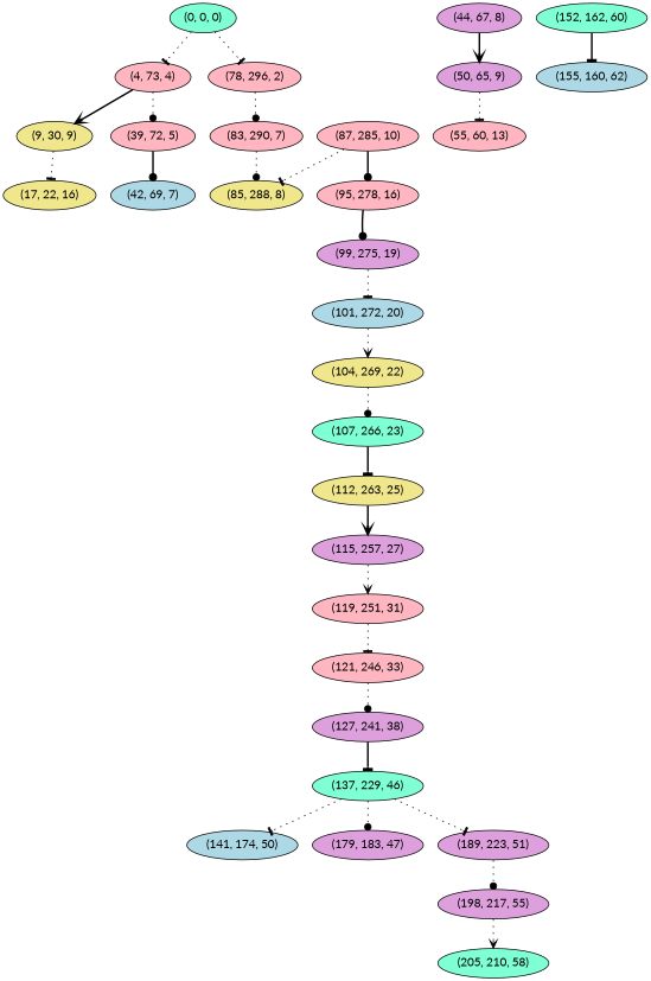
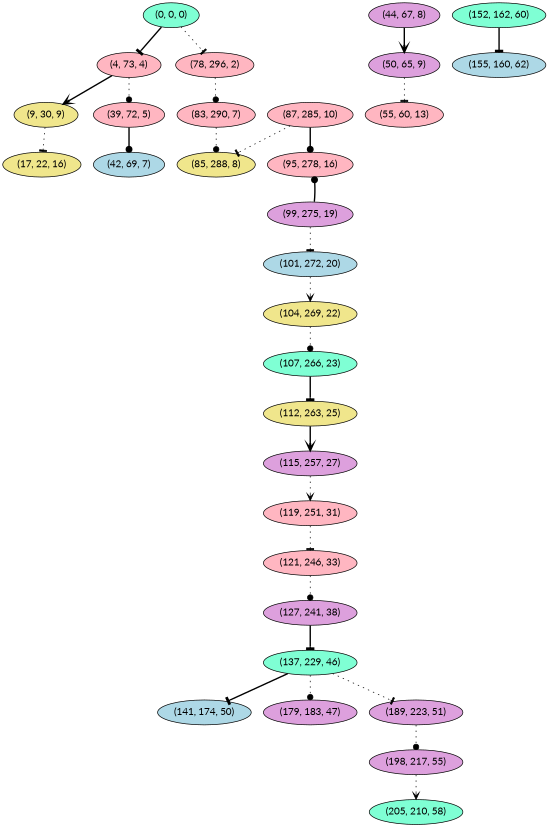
  digraph {
    fontname=Lato
    node [fillcolor=lightpink fontname=Lato style=filled]
    edge [arrowhead=tee fontname=Lato style=dotted]
    "(0, 0, 0)" [fillcolor=aquamarine]
    "(4, 73, 4)"
    "(78, 296, 2)"
    "(9, 30, 9)" [fillcolor=khaki]
    "(39, 72, 5)"
    "(83, 290, 7)"
    "(17, 22, 16)" [fillcolor=khaki]
    "(42, 69, 7)" [fillcolor=lightblue]
    "(44, 67, 8)" [fillcolor=plum]
    "(50, 65, 9)" [fillcolor=plum]
    "(55, 60, 13)"
    "(85, 288, 8)" [fillcolor=khaki]
    "(87, 285, 10)"
    "(95, 278, 16)"
    "(99, 275, 19)" [fillcolor=plum]
    "(101, 272, 20)" [fillcolor=lightblue]
    "(104, 269, 22)" [fillcolor=khaki]
    "(107, 266, 23)" [fillcolor=aquamarine]
    "(112, 263, 25)" [fillcolor=khaki]
    "(115, 257, 27)" [fillcolor=plum]
    "(119, 251, 31)"
    "(121, 246, 33)"
    "(127, 241, 38)" [fillcolor=plum]
    "(137, 229, 46)" [fillcolor=aquamarine]
    "(141, 174, 50)" [fillcolor=lightblue]
    "(179, 183, 47)" [fillcolor=plum]
    "(189, 223, 51)" [fillcolor=plum]
    "(198, 217, 55)" [fillcolor=plum]
    "(152, 162, 60)" [fillcolor=aquamarine]
    "(155, 160, 62)" [fillcolor=lightblue]
    "(205, 210, 58)" [fillcolor=aquamarine]
-   "(0, 0, 0)" -> "(4, 73, 4)"
+   "(0, 0, 0)" -> "(4, 73, 4)" [style=bold]
    "(0, 0, 0)" -> "(78, 296, 2)"
    "(4, 73, 4)" -> "(9, 30, 9)" [arrowhead=vee style=bold]
    "(4, 73, 4)" -> "(39, 72, 5)" [arrowhead=dot]
    "(78, 296, 2)" -> "(83, 290, 7)" [arrowhead=dot]
    "(9, 30, 9)" -> "(17, 22, 16)"
    "(39, 72, 5)" -> "(42, 69, 7)" [arrowhead=dot style=bold]
    "(83, 290, 7)" -> "(85, 288, 8)" [arrowhead=dot]
    "(44, 67, 8)" -> "(50, 65, 9)" [arrowhead=vee style=bold]
    "(50, 65, 9)" -> "(55, 60, 13)"
    "(87, 285, 10)" -> "(85, 288, 8)"
    "(87, 285, 10)" -> "(95, 278, 16)" [arrowhead=dot style=bold]
-   "(95, 278, 16)" -> "(99, 275, 19)" [arrowhead=dot style=bold]
+   "(99, 275, 19)" -> "(95, 278, 16)" [arrowhead=dot style=bold]
    "(99, 275, 19)" -> "(101, 272, 20)"
    "(101, 272, 20)" -> "(104, 269, 22)" [arrowhead=vee]
    "(104, 269, 22)" -> "(107, 266, 23)" [arrowhead=dot]
    "(107, 266, 23)" -> "(112, 263, 25)" [style=bold]
    "(112, 263, 25)" -> "(115, 257, 27)" [arrowhead=vee style=bold]
    "(115, 257, 27)" -> "(119, 251, 31)" [arrowhead=vee]
    "(119, 251, 31)" -> "(121, 246, 33)"
    "(121, 246, 33)" -> "(127, 241, 38)" [arrowhead=dot]
    "(127, 241, 38)" -> "(137, 229, 46)" [style=bold]
-   "(137, 229, 46)" -> "(141, 174, 50)"
+   "(137, 229, 46)" -> "(141, 174, 50)" [style=bold]
    "(137, 229, 46)" -> "(179, 183, 47)" [arrowhead=dot]
    "(137, 229, 46)" -> "(189, 223, 51)"
    "(189, 223, 51)" -> "(198, 217, 55)" [arrowhead=dot]
    "(198, 217, 55)" -> "(205, 210, 58)" [arrowhead=vee]
    "(152, 162, 60)" -> "(155, 160, 62)" [style=bold]
  }
